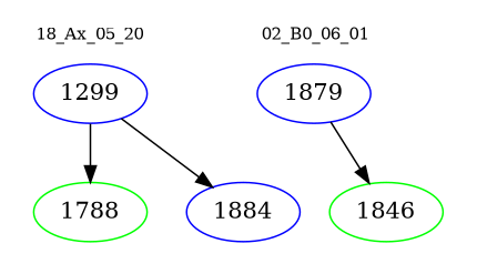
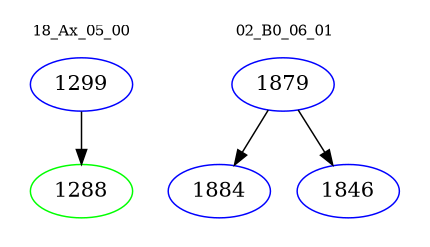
  digraph {
    node [color=blue]
    edge [color=black]
    n1 [label=1299]
-   n2 [color=green label=1788]
+   n2 [color=green label=1288]
    n3 [label=1879]
-   n4 [color=green label=1846]
+   n4 [label=1846]
    n5 [label=1884]
    subgraph cluster_1 {
      color=white
      fontsize=10
-     label="18_Ax_05_20"
+     label="18_Ax_05_00"
      n1
      n2
    }
    subgraph cluster_2 {
      color=white
      fontsize=10
      label="02_B0_06_01"
      n3
      n4
      n5
    }
    n1 -> n2
    n3 -> n4
-   n1 -> n5
+   n3 -> n5
  }
